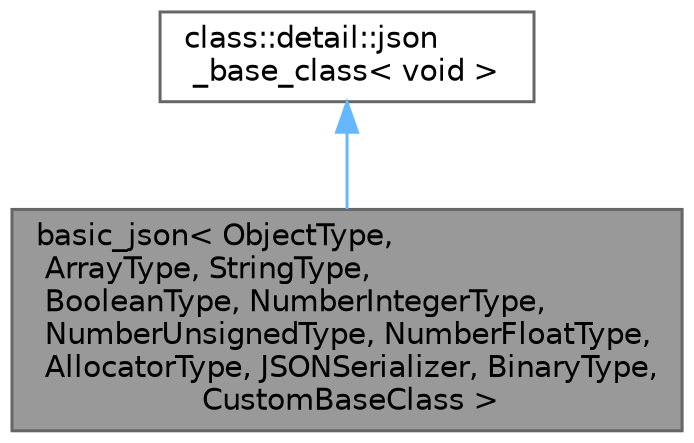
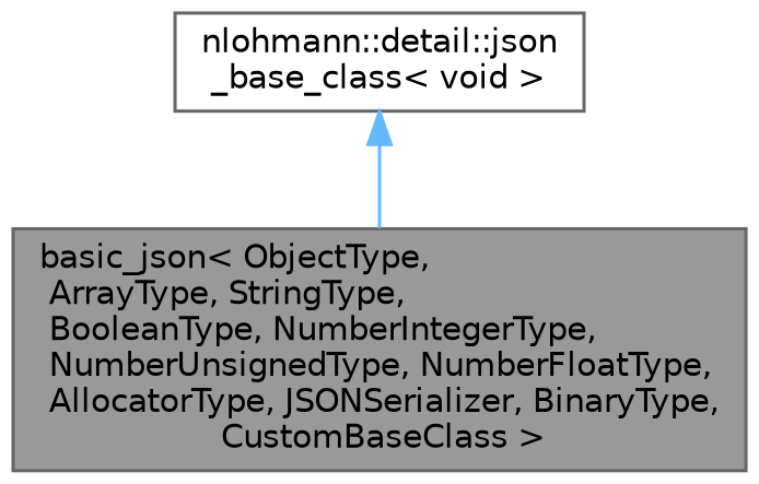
  digraph {
    node [color=gray40 fontname=Helvetica fontsize=10 shape=box style=filled]
    n1 [fillcolor=grey60 fontcolor=black height=0.2 label="basic_json\< ObjectType,\l ArrayType, StringType,\l BooleanType, NumberIntegerType,\l NumberUnsignedType, NumberFloatType,\l AllocatorType, JSONSerializer, BinaryType,\l CustomBaseClass \>" width=0.4]
-   n2 [fillcolor=white height=0.2 label="class::detail::json\l_base_class\< void \>" width=0.4]
+   n2 [fillcolor=white height=0.2 label="nlohmann::detail::json\l_base_class\< void \>" width=0.4]
    n2 -> n1 [color=steelblue1 dir=back fontname=Helvetica fontsize=10 labelfontname=Helvetica labelfontsize=10 style=solid]
  }
